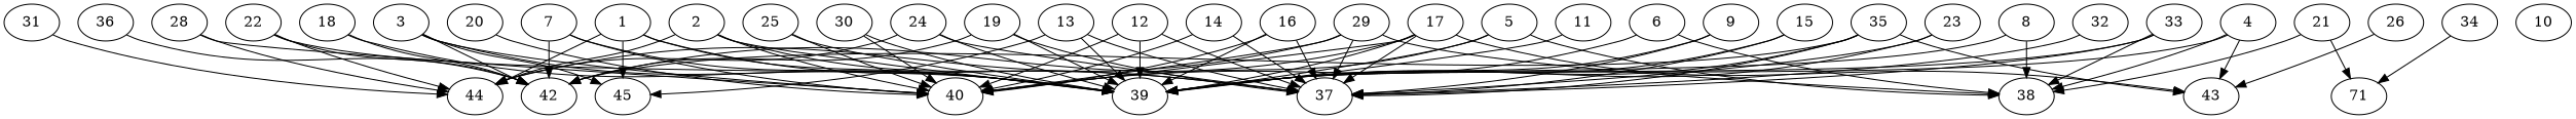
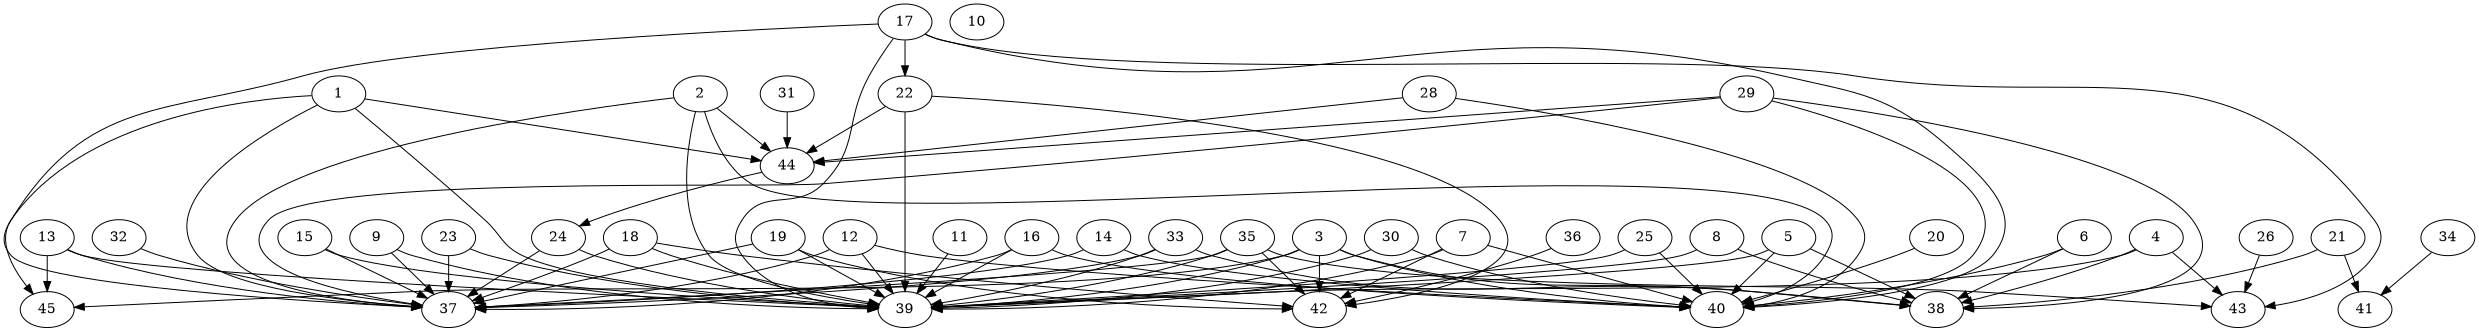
  digraph {
    node [alpha=0.07]
    1 [expect_size=36331520]
    37 [alpha=0.17 expect_size=14108672]
    39 [alpha=0.03 expect_size=51070976]
    44 [alpha=0.17 expect_size=26852352]
    45 [alpha=0.04 expect_size=47516672]
    2 [alpha=0.11 expect_size=32352256]
    40 [alpha=0.17 expect_size=16860160]
    3 [alpha=0.04 expect_size=14252032]
    38 [alpha=0.11 expect_size=13063168]
    42 [alpha=0.03 expect_size=29589504]
    4 [alpha=0.19 expect_size=30800896]
    43 [expect_size=9068544]
    5 [alpha=0.04 expect_size=31595520]
    6 [alpha=0.09 expect_size=51743744]
    7 [expect_size=43416576]
    8 [alpha=0.13 expect_size=17086464]
    9 [alpha=0.06 expect_size=35526656]
    10 [alpha=0.04 expect_size=40050688]
    11 [alpha=0.18 expect_size=9881600]
    12 [alpha=0.14 expect_size=27515904]
    13 [alpha=0.08 expect_size=6858752]
    14 [alpha=0.10 expect_size=17003520]
    15 [alpha=0.06 expect_size=14825472]
    16 [alpha=0.05 expect_size=23737344]
    17 [alpha=0.10 expect_size=45499392]
    18 [alpha=0.13 expect_size=14266368]
    19 [alpha=0.06 expect_size=45814784]
    20 [alpha=0.11 expect_size=12328960]
    21 [alpha=0.09 expect_size=20718592]
-   41 [alpha=0.18 expect_size=39610368 label=71]
+   41 [alpha=0.18 expect_size=39610368]
    22 [alpha=0.19 expect_size=16204800]
    23 [alpha=0.13 expect_size=49423360]
    24 [alpha=0.17 expect_size=19996672]
    25 [alpha=0.13 expect_size=42724352]
    26 [alpha=0.08 expect_size=9035776]
    28 [alpha=0.16 expect_size=43955200]
    29 [alpha=0.05 expect_size=26679296]
    30 [alpha=0.10 expect_size=39921664]
    31 [alpha=0.16 expect_size=18136064]
    32 [alpha=0.11 expect_size=39596032]
    33 [alpha=0.08 expect_size=37040128]
    34 [alpha=0.09 expect_size=19478528]
    35 [alpha=0.14 expect_size=12468224]
    36 [expect_size=42363904]
    1 -> 37
    1 -> 39
    1 -> 44
    1 -> 45
    2 -> 37
    2 -> 39
    2 -> 44
    2 -> 40
    3 -> 39
    3 -> 45
    3 -> 40
+   3 -> 38
    3 -> 42
    4 -> 39
    4 -> 38
    4 -> 43
    5 -> 39
    5 -> 40
    5 -> 38
    6 -> 40
    6 -> 38
    7 -> 39
    7 -> 40
    7 -> 42
    8 -> 39
    8 -> 38
    9 -> 37
    9 -> 39
    11 -> 39
    12 -> 37
    12 -> 39
    12 -> 40
    13 -> 37
    13 -> 39
    13 -> 45
    14 -> 37
    14 -> 40
    15 -> 37
    15 -> 39
    16 -> 37
    16 -> 39
    16 -> 40
    17 -> 37
    17 -> 39
    17 -> 40
-   17 -> 42
+   17 -> 22
    17 -> 43
+   18 -> 37
    18 -> 39
    18 -> 42
    19 -> 37
    19 -> 39
    19 -> 42
    20 -> 40
    21 -> 38
    21 -> 41
    22 -> 39
    22 -> 44
    22 -> 42
    23 -> 37
    23 -> 39
    24 -> 37
    24 -> 39
-   24 -> 44
+   44 -> 24
    25 -> 39
    25 -> 40
    26 -> 43
    28 -> 44
    28 -> 40
    29 -> 37
    29 -> 44
    29 -> 40
    29 -> 38
    30 -> 39
    30 -> 40
    31 -> 44
    32 -> 37
    33 -> 37
    33 -> 39
    33 -> 38
    34 -> 41
    35 -> 37
    35 -> 39
    35 -> 42
    35 -> 43
    36 -> 42
  }
